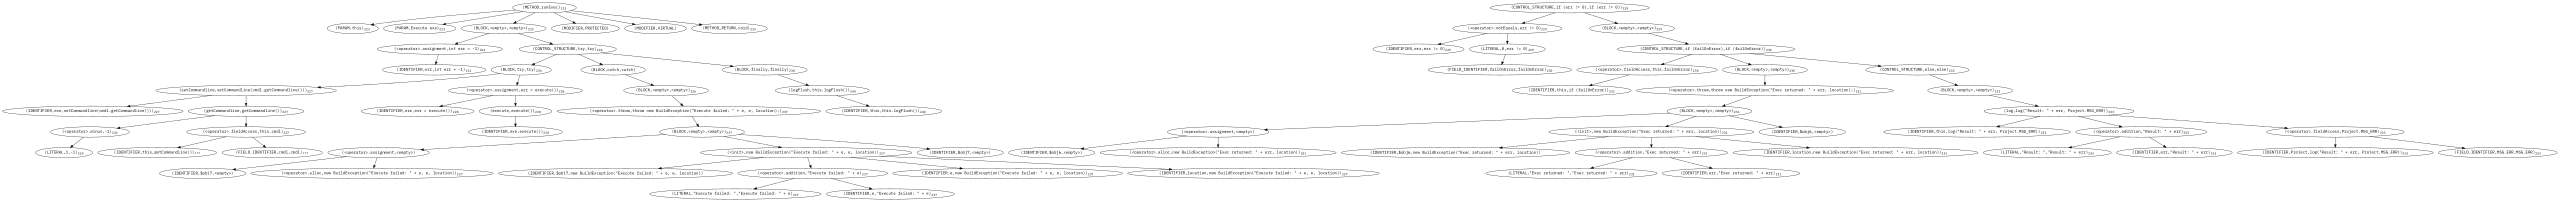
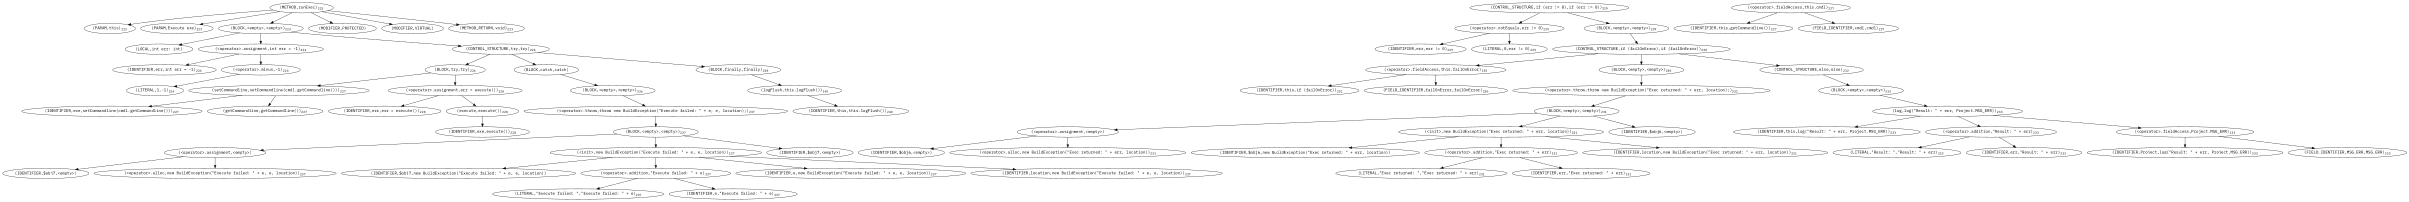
  digraph {
    fontname="IBM Plex Mono"
    node [fontname="IBM Plex Mono"]
    edge [fontname="IBM Plex Mono"]
    n1 [label=<(METHOD,runExec)<SUB>223</SUB>>]
    n2 [label=<(PARAM,this)<SUB>223</SUB>>]
    n3 [label=<(PARAM,Execute exe)<SUB>223</SUB>>]
    n4 [label=<(BLOCK,&lt;empty&gt;,&lt;empty&gt;)<SUB>223</SUB>>]
    n5 [label=<(MODIFIER,PROTECTED)>]
    n6 [label=<(MODIFIER,VIRTUAL)>]
    n7 [label=<(METHOD_RETURN,void)<SUB>223</SUB>>]
+   n8 [label=<(LOCAL,int err: int)>]
    n9 [label=<(&lt;operator&gt;.assignment,int err = -1)<SUB>224</SUB>>]
    n10 [label=<(CONTROL_STRUCTURE,try,try)<SUB>226</SUB>>]
    n11 [label=<(IDENTIFIER,err,int err = -1)<SUB>224</SUB>>]
    n12 [label=<(&lt;operator&gt;.minus,-1)<SUB>224</SUB>>]
    n13 [label=<(BLOCK,try,try)<SUB>226</SUB>>]
    n14 [label=<(BLOCK,catch,catch)>]
    n15 [label=<(BLOCK,finally,finally)<SUB>238</SUB>>]
    n16 [label=<(LITERAL,1,-1)<SUB>224</SUB>>]
    n17 [label=<(setCommandline,setCommandline(cmdl.getCommandline()))<SUB>227</SUB>>]
    n18 [label=<(&lt;operator&gt;.assignment,err = execute())<SUB>228</SUB>>]
    n19 [label=<(BLOCK,&lt;empty&gt;,&lt;empty&gt;)<SUB>236</SUB>>]
    n20 [label=<(logFlush,this.logFlush())<SUB>240</SUB>>]
    n21 [label=<(IDENTIFIER,exe,setCommandline(cmdl.getCommandline()))<SUB>227</SUB>>]
    n22 [label=<(getCommandline,getCommandline())<SUB>227</SUB>>]
    n23 [label=<(IDENTIFIER,err,err = execute())<SUB>228</SUB>>]
    n24 [label=<(execute,execute())<SUB>228</SUB>>]
    n25 [label=<(CONTROL_STRUCTURE,if (err != 0),if (err != 0))<SUB>229</SUB>>]
    n26 [label=<(&lt;operator&gt;.notEquals,err != 0)<SUB>229</SUB>>]
    n27 [label=<(BLOCK,&lt;empty&gt;,&lt;empty&gt;)<SUB>229</SUB>>]
    n28 [label=<(&lt;operator&gt;.fieldAccess,this.cmdl)<SUB>227</SUB>>]
    n29 [label=<(IDENTIFIER,this,getCommandline())<SUB>227</SUB>>]
    n30 [label=<(FIELD_IDENTIFIER,cmdl,cmdl)<SUB>227</SUB>>]
    n31 [label=<(IDENTIFIER,exe,execute())<SUB>228</SUB>>]
    n32 [label=<(IDENTIFIER,err,err != 0)<SUB>229</SUB>>]
    n33 [label=<(LITERAL,0,err != 0)<SUB>229</SUB>>]
    n34 [label=<(CONTROL_STRUCTURE,if (failOnError),if (failOnError))<SUB>230</SUB>>]
    n35 [label=<(&lt;operator&gt;.fieldAccess,this.failOnError)<SUB>230</SUB>>]
    n36 [label=<(BLOCK,&lt;empty&gt;,&lt;empty&gt;)<SUB>230</SUB>>]
    n37 [label=<(CONTROL_STRUCTURE,else,else)<SUB>232</SUB>>]
    n38 [label=<(IDENTIFIER,this,if (failOnError))<SUB>231</SUB>>]
    n39 [label=<(FIELD_IDENTIFIER,failOnError,failOnError)<SUB>230</SUB>>]
    n40 [label=<(&lt;operator&gt;.throw,throw new BuildException(&quot;Exec returned: &quot; + err, location);)<SUB>231</SUB>>]
    n41 [label=<(BLOCK,&lt;empty&gt;,&lt;empty&gt;)<SUB>232</SUB>>]
    n42 [label=<(BLOCK,&lt;empty&gt;,&lt;empty&gt;)<SUB>231</SUB>>]
    n43 [label=<(&lt;operator&gt;.assignment,&lt;empty&gt;)>]
    n44 [label=<(&lt;init&gt;,new BuildException(&quot;Exec returned: &quot; + err, location))<SUB>231</SUB>>]
    n45 [label=<(IDENTIFIER,$obj6,&lt;empty&gt;)>]
    n46 [label=<(IDENTIFIER,$obj6,&lt;empty&gt;)>]
    n47 [label=<(&lt;operator&gt;.alloc,new BuildException(&quot;Exec returned: &quot; + err, location))<SUB>231</SUB>>]
    n48 [label=<(IDENTIFIER,$obj6,new BuildException(&quot;Exec returned: &quot; + err, location))>]
    n49 [label=<(&lt;operator&gt;.addition,&quot;Exec returned: &quot; + err)<SUB>231</SUB>>]
    n50 [label=<(IDENTIFIER,location,new BuildException(&quot;Exec returned: &quot; + err, location))<SUB>231</SUB>>]
    n51 [label=<(LITERAL,&quot;Exec returned: &quot;,&quot;Exec returned: &quot; + err)<SUB>231</SUB>>]
    n52 [label=<(IDENTIFIER,err,&quot;Exec returned: &quot; + err)<SUB>231</SUB>>]
    n53 [label=<(log,log(&quot;Result: &quot; + err, Project.MSG_ERR))<SUB>233</SUB>>]
    n54 [label=<(IDENTIFIER,this,log(&quot;Result: &quot; + err, Project.MSG_ERR))<SUB>233</SUB>>]
    n55 [label=<(&lt;operator&gt;.addition,&quot;Result: &quot; + err)<SUB>233</SUB>>]
    n56 [label=<(&lt;operator&gt;.fieldAccess,Project.MSG_ERR)<SUB>233</SUB>>]
    n57 [label=<(LITERAL,&quot;Result: &quot;,&quot;Result: &quot; + err)<SUB>233</SUB>>]
    n58 [label=<(IDENTIFIER,err,&quot;Result: &quot; + err)<SUB>233</SUB>>]
    n59 [label=<(IDENTIFIER,Project,log(&quot;Result: &quot; + err, Project.MSG_ERR))<SUB>233</SUB>>]
    n60 [label=<(FIELD_IDENTIFIER,MSG_ERR,MSG_ERR)<SUB>233</SUB>>]
    n61 [label=<(&lt;operator&gt;.throw,throw new BuildException(&quot;Execute failed: &quot; + e, e, location);)<SUB>237</SUB>>]
    n62 [label=<(BLOCK,&lt;empty&gt;,&lt;empty&gt;)<SUB>237</SUB>>]
    n63 [label=<(&lt;operator&gt;.assignment,&lt;empty&gt;)>]
    n64 [label=<(&lt;init&gt;,new BuildException(&quot;Execute failed: &quot; + e, e, location))<SUB>237</SUB>>]
    n65 [label=<(IDENTIFIER,$obj7,&lt;empty&gt;)>]
    n66 [label=<(IDENTIFIER,$obj7,&lt;empty&gt;)>]
    n67 [label=<(&lt;operator&gt;.alloc,new BuildException(&quot;Execute failed: &quot; + e, e, location))<SUB>237</SUB>>]
    n68 [label=<(IDENTIFIER,$obj7,new BuildException(&quot;Execute failed: &quot; + e, e, location))>]
    n69 [label=<(&lt;operator&gt;.addition,&quot;Execute failed: &quot; + e)<SUB>237</SUB>>]
    n70 [label=<(IDENTIFIER,e,new BuildException(&quot;Execute failed: &quot; + e, e, location))<SUB>237</SUB>>]
    n71 [label=<(IDENTIFIER,location,new BuildException(&quot;Execute failed: &quot; + e, e, location))<SUB>237</SUB>>]
    n72 [label=<(LITERAL,&quot;Execute failed: &quot;,&quot;Execute failed: &quot; + e)<SUB>237</SUB>>]
    n73 [label=<(IDENTIFIER,e,&quot;Execute failed: &quot; + e)<SUB>237</SUB>>]
    n74 [label=<(IDENTIFIER,this,this.logFlush())<SUB>240</SUB>>]
    n1 -> n2
    n1 -> n3
    n1 -> n4
    n1 -> n5
    n1 -> n6
    n1 -> n7
+   n4 -> n8
    n4 -> n9
    n4 -> n10
    n9 -> n11
-   n22 -> n12
+   n9 -> n12
    n10 -> n13
    n10 -> n14
    n10 -> n15
    n12 -> n16
    n13 -> n17
    n13 -> n18
    n14 -> n19
    n15 -> n20
    n17 -> n21
    n17 -> n22
    n18 -> n23
    n18 -> n24
    n19 -> n61
    n20 -> n74
-   n22 -> n28
    n24 -> n31
    n25 -> n26
    n25 -> n27
    n26 -> n32
    n26 -> n33
    n27 -> n34
    n28 -> n29
    n28 -> n30
    n34 -> n35
    n34 -> n36
    n34 -> n37
    n35 -> n38
-   n33 -> n39
+   n35 -> n39
    n36 -> n40
    n37 -> n41
    n40 -> n42
    n41 -> n53
    n42 -> n43
    n42 -> n44
    n42 -> n45
    n43 -> n46
    n43 -> n47
    n44 -> n48
    n44 -> n49
    n44 -> n50
    n49 -> n51
    n49 -> n52
    n53 -> n54
    n53 -> n55
    n53 -> n56
    n55 -> n57
    n55 -> n58
    n56 -> n59
    n56 -> n60
    n61 -> n62
    n62 -> n63
    n62 -> n64
    n62 -> n65
    n63 -> n66
    n63 -> n67
    n64 -> n68
    n64 -> n69
    n64 -> n70
    n64 -> n71
    n69 -> n72
    n69 -> n73
  }
